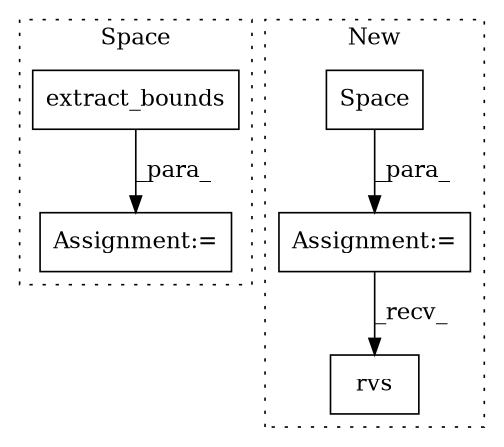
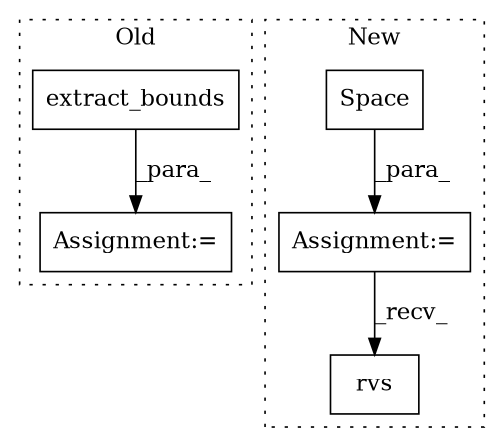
  digraph {
    node [a=32 shape=box]
    n1 [l="15,1" label=extract_bounds s="458,479"]
    n2 [a=7 l=2 label="Assignment:=" s=456]
    n3 [l="4,1" label=rvs s="413,428"]
    n4 [l="6,1" label=Space s="382,398"]
    n5 [a=7 l=1 label="Assignment:=" s=381]
    subgraph cluster_1 {
-     label=Space
+     label=Old
      style=dotted
      n1
      n2
    }
    subgraph cluster_2 {
      label=New
      style=dotted
      n3
      n4
      n5
    }
    n1 -> n2 [label=_para_]
    n4 -> n5 [label=_para_]
    n5 -> n3 [label=_recv_]
  }
